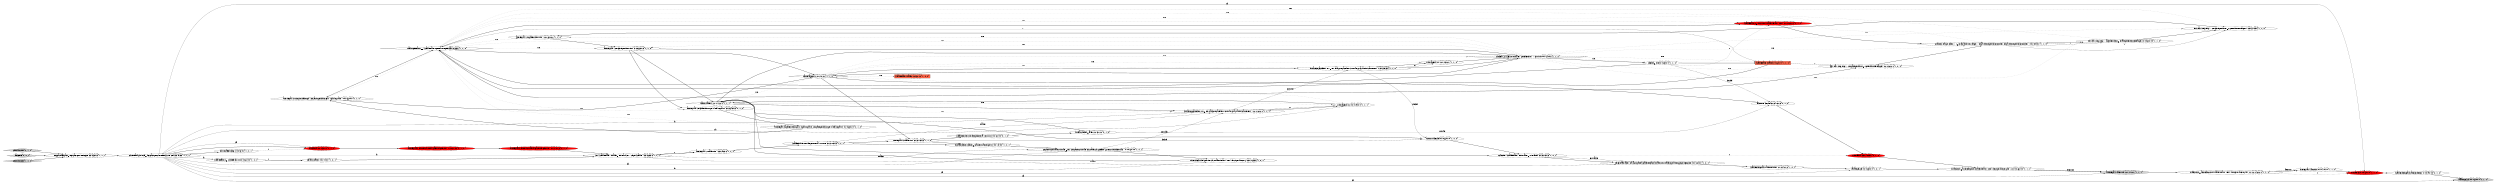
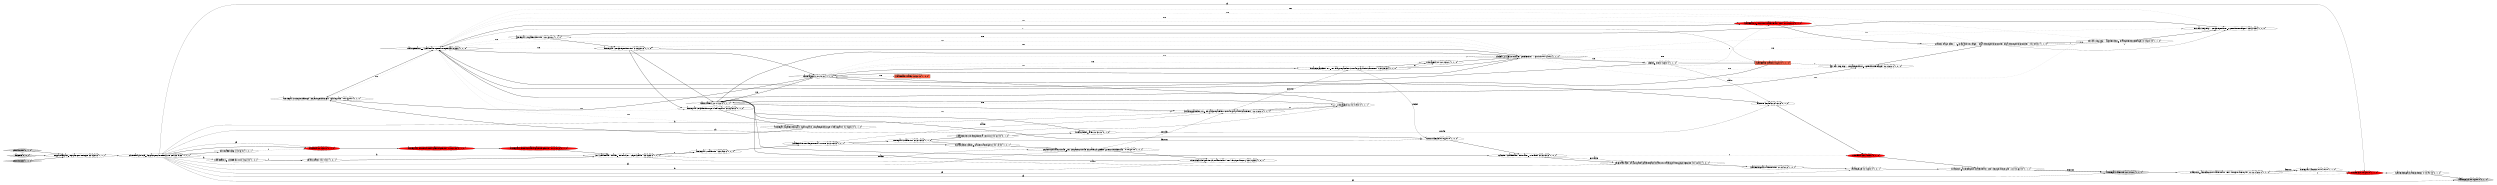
  digraph {
    rankdir=LR
    node [fillcolor=white shape=ellipse style=filled]
    edge [style=bold]
    n1 [label="assertEquals(c.uncompressedLength(),compactingPositions.get(0).right.longValue())@@@36@@@['0', '1', '0']"]
    n2 [label="sstable.openReason == SSTableReader.OpenReason.EARLY@@@27@@@['1', '1', '0']" shape=diamond]
    n3 [label="scanner.hasNext()@@@21@@@['1', '1', '0']" shape=diamond]
    n4 [label="List<Pair<Long,Long>> tmplinkPositions = sstable.getPositionsForRanges(r)@@@30@@@['1', '1', '0']"]
    n5 [label="List<Pair<Long,Long>> compactingPositions = c.getPositionsForRanges(r)@@@31@@@['1', '1', '0']"]
    n6 [label="assertEquals(0,tmplinkPositions.get(0).left.longValue())@@@34@@@['0', '1', '0']"]
    n7 [label="assertEquals(tmplinkPositions.get(0).right.longValue(),compactingPositions.get(0).left.longValue())@@@35@@@['0', '1', '0']"]
    n8 [label="List<Pair<Long,Long>> compactingPositions = c.getPositionsForRanges(r)@@@28@@@['1', '0', '0']"]
    n9 [label="Collection<Range<Token>> r = Arrays.asList(new Range<>(cfs.partitioner.getMinimumToken(),cfs.partitioner.getMinimumToken()))@@@29@@@['1', '1', '0']"]
    n10 [label="assertEquals(1,compactingPositions.size())@@@33@@@['1', '1', '0']"]
    n11 [fillcolor=red label="SSTableReader c = txn.current(sstables.iterator().next())@@@28@@@['0', '1', '0']"]
    n12 [label="assertEquals(1,tmplinkPositions.size())@@@32@@@['1', '1', '0']"]
    n13 [label="scanner.hasNext()@@@17@@@['1', '1', '1']" shape=diamond]
    n14 [label="writer.append(row)@@@23@@@['1', '1', '0']"]
    n15 [label="!checked && writer.currentWriter().getFilePointer() > 15000000@@@24@@@['1', '1', '0']" shape=diamond]
    n16 [label="AbstractCompactedRow row = new LazilyCompactedRow(controller,Arrays.asList(scanner.next()))@@@22@@@['1', '1', '0']"]
    n17 [label="assertTrue(checked)@@@41@@@['0', '1', '0']"]
    n18 [fillcolor=tomato label="SSTableReader sstable@@@23@@@['1', '0', '0']" shape=box]
    n19 [label="Keyspace keyspace = Keyspace.open(KEYSPACE)@@@3@@@['1', '1', '1']"]
    n20 [label="ColumnFamilyStore cfs = keyspace.getColumnFamilyStore(CF)@@@4@@@['1', '1', '1']"]
    n21 [label="cfs.truncateBlocking()@@@5@@@['1', '0', '1']"]
    n22 [fillcolor=red label="truncate(cfs)@@@5@@@['0', '1', '0']"]
    n23 [label="SSTableReader s = writeFile(cfs,1000)@@@6@@@['1', '0', '1']"]
    n24 [label="Set<SSTableReader> sstables = new HashSet<>(cfs.getSSTables())@@@8@@@['1', '1', '1']"]
    n25 [label="writer.append(row)@@@19@@@['1', '1', '1']"]
    n26 [fillcolor=lightgray label="validateCFS(cfs)@@@50@@@['0', '1', '0']"]
    n27 [label="AbstractCompactedRow row = new LazilyCompactedRow(controller,Arrays.asList(scanner.next()))@@@18@@@['1', '1', '1']"]
    n28 [label="validateCFS(cfs)@@@25@@@['1', '0', '1']"]
    n29 [label="writer.switchWriter(getWriter(cfs,sstables.iterator().next().descriptor.directory))@@@16@@@['1', '0', '1']"]
    n30 [fillcolor=lightgray label="assertEquals(1,filecounts)@@@27@@@['1', '1', '1']"]
    n31 [fillcolor=red label="truncate(cfs)@@@48@@@['1', '1', '0']"]
    n32 [label="CompactionController controller = new CompactionController(cfs,sstables,cfs.gcBefore(System.currentTimeMillis()))@@@15@@@['1', '0', '1']"]
    n33 [fillcolor=red label="assertEquals(0,cfs.metric.liveDiskSpaceUsed.getCount())@@@6@@@['0', '1', '0']"]
    n34 [label="cfs.addSSTable(s)@@@7@@@['1', '0', '1']"]
    n35 [fillcolor=red label="assertEquals(0,cfs.metric.totalDiskSpaceUsed.getCount())@@@7@@@['0', '1', '0']"]
    n36 [label="cfs.getDataTracker().markCompactedSSTablesReplaced(sstables,newsstables,OperationType.COMPACTION)@@@22@@@['1', '0', '1']"]
    n37 [label="assertEquals(1,sstables.size())@@@9@@@['1', '1', '1']"]
    n38 [label="assertTrue(checked)@@@38@@@['1', '0', '0']"]
    n39 [label="Collection<SSTableReader> newsstables = writer.finish()@@@21@@@['1', '0', '1']"]
    n40 [label="SSTableDeletingTask.waitForDeletions()@@@24@@@['1', '0', '1']"]
    n41 [fillcolor=lightgray label="getPositionsTest['0', '1', '0']" shape=diamond]
    n42 [fillcolor=tomato label="SSTableReader sstable@@@26@@@['1', '1', '0']" shape=box]
    n43 [label="checked = true@@@25@@@['1', '1', '0']"]
    n44 [label="SSTableRewriter.overrideOpenInterval(10000000)@@@10@@@['1', '1', '1']"]
    n45 [label="ISSTableScanner scanner = scanners.scanners.get(0)@@@14@@@['1', '0', '1']"]
    n46 [label="assertEquals(1,sstables.size())@@@11@@@['1', '1', '0']"]
    n47 [label="SSTableRewriter.overrideOpenInterval(10000000)@@@12@@@['0', '1', '0']"]
    n48 [label="int filecounts = assertFileCounts(sstables.iterator().next().descriptor.directory.list(),0,0)@@@26@@@['1', '1', '1']"]
    n49 [label="int filecounts = assertFileCounts(sstables.iterator().next().descriptor.directory.list(),0,0)@@@46@@@['1', '1', '0']"]
    n50 [label="SSTableDeletingTask.waitForDeletions()@@@49@@@['0', '1', '0']"]
    n51 [fillcolor=red label="writer.finish()@@@42@@@['0', '1', '0']"]
    n52 [fillcolor=lightgray label="basicTest2['0', '0', '1']" shape=diamond]
    n53 [label="assertEquals(1,filecounts)@@@47@@@['1', '1', '0']"]
    n54 [label="boolean checked = false@@@13@@@['0', '1', '0']"]
    n55 [fillcolor=lightgray label="getPositionsTest['1', '0', '0']" shape=diamond]
    n1 -> n2
    n1 -> n3
    n2 -> n1 [label=true style=dotted]
    n2 -> n3
    n2 -> n4 [label=true style=dotted]
    n2 -> n5 [label=true style=dotted]
    n2 -> n6 [label=true style=dotted]
    n2 -> n7 [label=true style=dotted]
    n2 -> n8
    n2 -> n9 [label=true style=dotted]
    n2 -> n10 [label=true style=dotted]
    n2 -> n11 [label=true style=dotted]
    n2 -> n11
    n2 -> n12 [label=true style=dotted]
-   n3 -> n46
+   n3 -> n13
    n3 -> n14 [label=true style=dotted]
    n3 -> n15 [label=true style=dotted]
    n3 -> n16 [label=true style=dotted]
    n3 -> n16
    n3 -> n17
    n3 -> n18 [label=true style=dotted]
    n4 -> n5
    n5 -> n12
    n6 -> n7
    n7 -> n1
    n8 -> n9
    n9 -> n4 [label=r style=solid]
    n9 -> n4
    n9 -> n5 [label=r style=solid]
    n10 -> n6
    n10 -> n13
    n10 -> n15
    n11 -> n9
    n12 -> n10
    n13 -> n3 [label=true style=dotted]
    n13 -> n25 [label=true style=dotted]
    n13 -> n27 [label=true style=dotted]
    n13 -> n27
    n13 -> n38
    n13 -> n39
    n14 -> n15
    n15 -> n2 [label=true style=dotted]
    n15 -> n3
    n15 -> n4 [label=true style=dotted]
    n15 -> n5 [label=true style=dotted]
    n15 -> n8 [label=true style=dotted]
    n15 -> n9 [label=true style=dotted]
    n15 -> n10 [label=true style=dotted]
    n15 -> n12 [label=true style=dotted]
    n15 -> n13
    n15 -> n42 [label=true style=dotted]
    n15 -> n43 [label=true style=dotted]
    n15 -> n43
    n16 -> n14 [label=row style=solid]
    n16 -> n14
    n16 -> n15
    n16 -> n38 [label=checked style=solid]
    n17 -> n51
    n19 -> n20
    n20 -> n21
    n20 -> n22 [label=cfs style=solid]
    n20 -> n22
    n20 -> n23 [label=cfs style=solid]
    n20 -> n24 [label=cfs style=solid]
    n20 -> n25 [label=cfs style=solid]
    n20 -> n26 [label=cfs style=solid]
    n20 -> n27 [label=cfs style=solid]
    n20 -> n28 [label=cfs style=solid]
    n20 -> n29 [label=cfs style=solid]
    n20 -> n30 [label=cfs style=solid]
    n20 -> n31 [label=cfs style=solid]
    n20 -> n32 [label=cfs style=solid]
    n21 -> n22 [label=0 style=dashed]
    n22 -> n33
    n23 -> n34
    n23 -> n34 [label=s style=solid]
    n24 -> n32 [label=sstables style=solid]
    n24 -> n36 [label=sstables style=solid]
    n24 -> n37
    n24 -> n37 [label=s style=solid]
-   n25 -> n3 [style=dotted]
+   n25 -> n3
    n25 -> n13
    n27 -> n16 [label=controller style=solid]
    n27 -> n25
    n27 -> n25 [label=row style=solid]
    n28 -> n48
    n29 -> n13
    n30 -> n49
    n31 -> n50
    n32 -> n27 [label=controller style=solid]
    n32 -> n29
    n33 -> n35
    n34 -> n24
    n35 -> n24
    n36 -> n40
    n37 -> n44
    n38 -> n39
    n39 -> n36
    n39 -> n36 [label=newsstables style=solid]
    n39 -> n51 [label=0 style=dashed]
    n40 -> n28
    n41 -> n19
    n42 -> n2 [label=r style=solid]
    n42 -> n2
    n42 -> n8 [label=r style=solid]
    n43 -> n2
    n43 -> n11 [label=0 style=dashed]
-   n43 -> n17 [label=checked style=solid]
+   n43 -> n17 [label=sstables style=solid]
    n43 -> n42
    n44 -> n27 [label=sstables style=solid]
    n44 -> n45
    n44 -> n46
    n45 -> n32
-   n46 -> n38 [label=checked style=solid]
+   n46 -> n38 [label=filecounts style=solid]
    n46 -> n45
    n46 -> n47
    n47 -> n54
    n48 -> n30
    n48 -> n30 [label=filecounts style=solid]
    n49 -> n31 [label=0 style=dashed]
    n49 -> n53 [label=filecounts style=solid]
    n49 -> n53
    n50 -> n26
    n51 -> n48
    n52 -> n19
    n53 -> n31
    n54 -> n13
    n54 -> n17 [label=controller style=solid]
    n55 -> n19
  }
